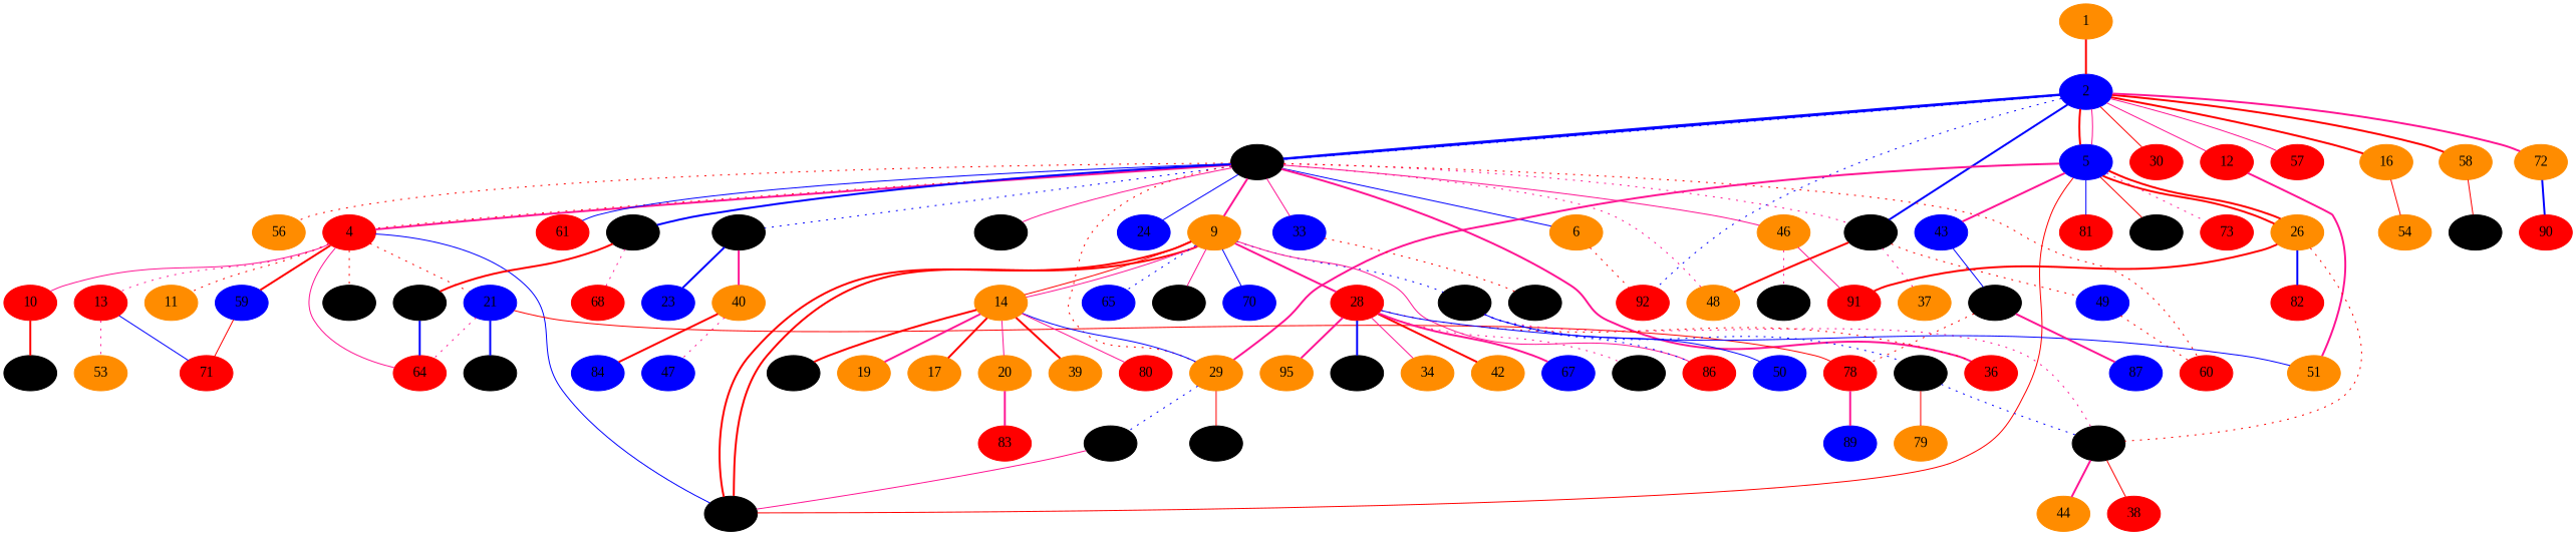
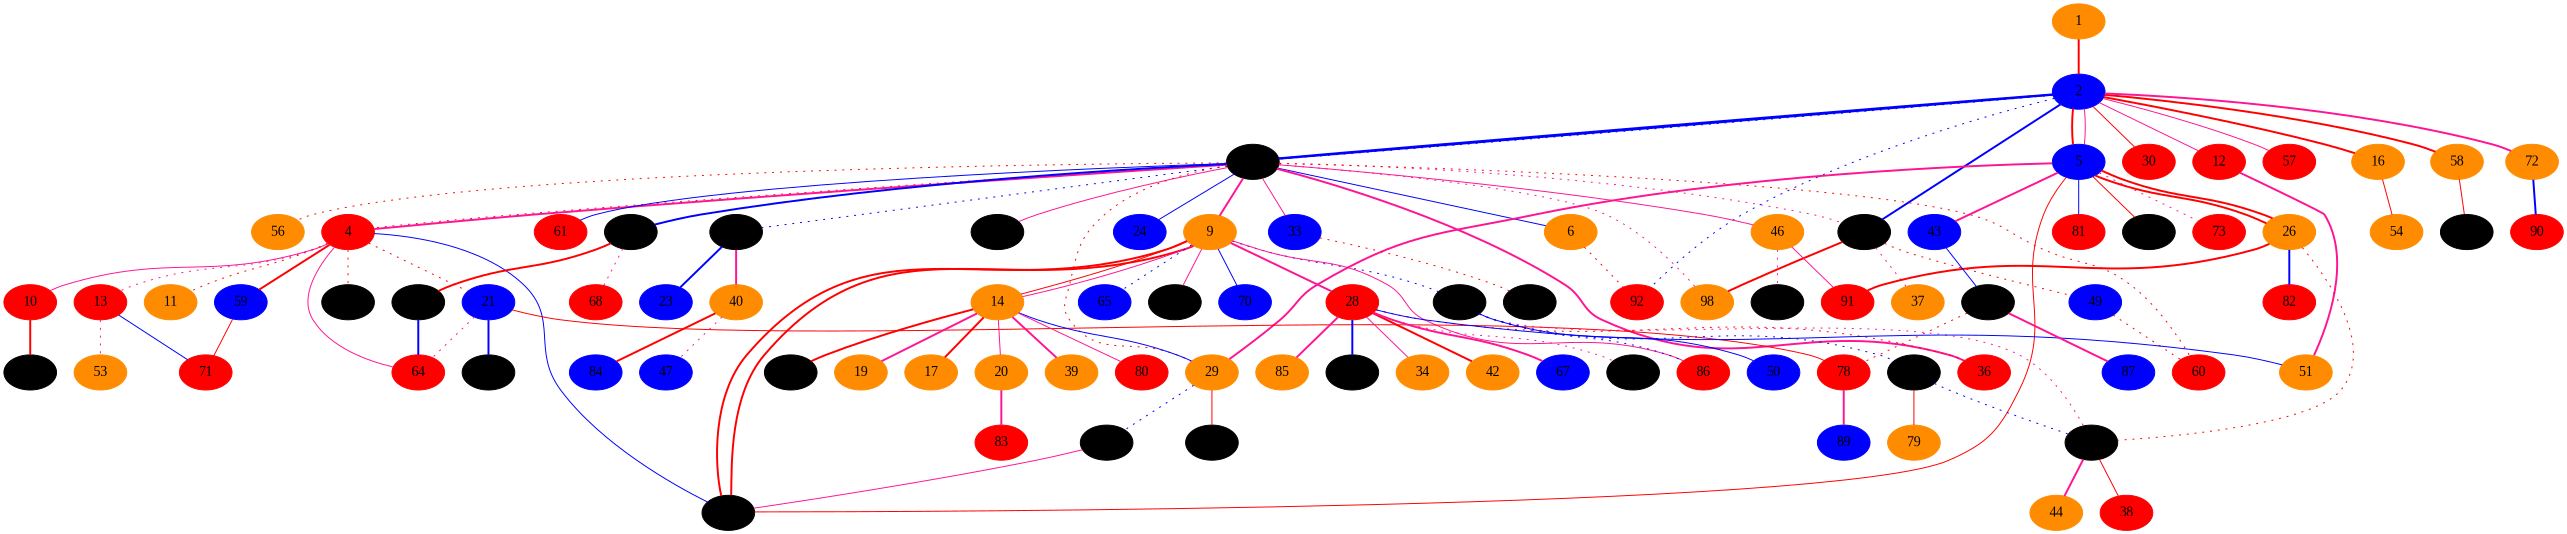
  graph {
    fontname="Liberation Serif"
    node [color=darkorange fontname="Liberation Serif" style=filled]
    edge [color=deeppink fontname="Liberation Serif" style=bold]
    2 [color=blue]
    1
    3 [color=black]
    5 [color=blue]
    12 [color=red]
    16
    30 [color=red]
    32 [color=black]
    57 [color=red]
    58
    72
    92 [color=red]
    4 [color=red]
    6
    7 [color=black]
    8 [color=black]
    9
    24 [color=blue]
    29
    33 [color=blue]
    36 [color=red]
    41 [color=black]
    46
-   48
+   48 [label=98]
    56
    60 [color=red]
    61 [color=red]
    63 [color=black]
    26
    43 [color=blue]
    52 [color=black]
    73 [color=red]
    81 [color=red]
    51
    54
    37
    49 [color=blue]
    62 [color=black]
    90 [color=red]
    10 [color=red]
    11
    13 [color=red]
    21 [color=blue]
    59 [color=blue]
    64 [color=red]
    76 [color=black]
    23 [color=blue]
    40
    14
    15 [color=black]
    28 [color=red]
    65 [color=blue]
    69 [color=black]
    70 [color=blue]
    86 [color=red]
    35 [color=black]
    77 [color=black]
    88 [color=black]
    45 [color=black]
    68 [color=red]
    91 [color=red]
    66 [color=black]
    55 [color=black]
    53
    71 [color=red]
    22 [color=black]
    78 [color=red]
    27 [color=black]
    82 [color=red]
    75 [color=black]
    47 [color=blue]
    84 [color=blue]
    17
    18 [color=black]
    19
    20
    39
    80 [color=red]
    25 [color=black]
    50 [color=blue]
    31 [color=black]
    34
    42
    67 [color=blue]
    74 [color=black]
-   85 [label=95]
+   85
    83 [color=red]
    79
    38 [color=red]
    44
    89 [color=blue]
    87 [color=blue]
    2 -- 3 [color=blue]
    2 -- 3 [color=blue]
    2 -- 3 [color=blue style=dotted]
    2 -- 5 [color=red]
    2 -- 5 [style=solid]
    2 -- 12 [style=solid]
    2 -- 16 [color=red]
    2 -- 30 [color=red style=solid]
    2 -- 32 [color=blue]
    2 -- 57 [style=solid]
    2 -- 58 [color=red]
    2 -- 72
    2 -- 92 [color=blue style=dotted]
    1 -- 2 [color=red]
    3 -- 32 [style=dotted]
    3 -- 4 [color=red style=dotted]
    3 -- 4
    3 -- 6 [color=blue style=solid]
    3 -- 7 [color=blue style=dotted]
    3 -- 8 [style=solid]
    3 -- 9
    3 -- 24 [color=blue style=solid]
    3 -- 29 [color=red style=dotted]
    3 -- 33 [style=solid]
    3 -- 36
    3 -- 41 [color=blue]
    3 -- 46 [style=solid]
    3 -- 48 [style=dotted]
    3 -- 56 [color=red style=dotted]
    3 -- 60 [color=red style=dotted]
    3 -- 61 [color=blue style=solid]
    5 -- 29
    5 -- 63 [color=red style=solid]
    5 -- 26 [color=red]
    5 -- 26 [color=red]
    5 -- 43
    5 -- 52 [color=red style=solid]
    5 -- 73 [style=dotted]
    5 -- 81 [color=blue style=solid]
    12 -- 51
    16 -- 54 [color=red style=solid]
    32 -- 48 [color=red]
    32 -- 37 [style=dotted]
    32 -- 49 [color=red style=dotted]
    58 -- 62 [color=red style=solid]
    72 -- 90 [color=blue]
    4 -- 63 [color=blue style=solid]
    4 -- 10 [style=solid]
    4 -- 11 [color=red style=dotted]
    4 -- 13 [style=dotted]
    4 -- 21 [color=red style=dotted]
    4 -- 59 [color=red]
    4 -- 64 [style=solid]
    4 -- 76 [color=red style=dotted]
    6 -- 92 [color=red style=dotted]
    7 -- 23 [color=blue]
    7 -- 40
    9 -- 63 [color=red]
    9 -- 63 [color=red]
    9 -- 14 [color=red style=solid]
    9 -- 14 [style=solid]
    9 -- 15 [color=blue style=dotted]
    9 -- 28
    9 -- 65 [color=blue style=dotted]
    9 -- 69 [style=solid]
    9 -- 70 [color=blue style=solid]
    9 -- 86 [style=solid]
    29 -- 35 [color=blue style=dotted]
    29 -- 77 [color=red style=solid]
    33 -- 88 [color=red style=dotted]
    41 -- 45 [color=red]
    41 -- 68 [style=dotted]
    46 -- 91 [style=solid]
    46 -- 66 [style=dotted]
    26 -- 91 [color=red]
    26 -- 27 [color=red style=dotted]
    26 -- 82 [color=blue]
    43 -- 75 [color=blue style=solid]
    49 -- 60 [color=red style=dotted]
    10 -- 55 [color=red]
    13 -- 53 [style=dotted]
    13 -- 71 [color=blue style=solid]
    21 -- 64 [style=dotted]
    21 -- 22 [color=blue]
    21 -- 78 [color=red style=solid]
    59 -- 71 [color=red style=solid]
    40 -- 47 [style=dotted]
    40 -- 84 [color=red]
    14 -- 29 [color=blue style=solid]
    14 -- 17 [color=red]
    14 -- 18 [color=red]
    14 -- 19
    14 -- 20 [style=solid]
-   14 -- 39 [color=red]
+   14 -- 39
    14 -- 80 [style=solid]
    15 -- 86 [color=blue style=dotted]
    15 -- 27 [style=dotted]
    15 -- 25 [color=blue style=dotted]
    15 -- 50 [color=blue style=solid]
    28 -- 36 [color=red style=dotted]
    28 -- 51 [color=blue style=solid]
    28 -- 31 [color=blue]
    28 -- 34 [style=solid]
    28 -- 42 [color=red]
    28 -- 67
    28 -- 74 [style=dotted]
    28 -- 85
    35 -- 63 [style=solid]
    45 -- 64 [color=blue]
    78 -- 89
    27 -- 38 [color=red style=solid]
    27 -- 44
    75 -- 78 [color=red style=dotted]
    75 -- 87
    20 -- 83
    25 -- 27 [color=blue style=dotted]
    25 -- 79 [color=red style=solid]
  }
